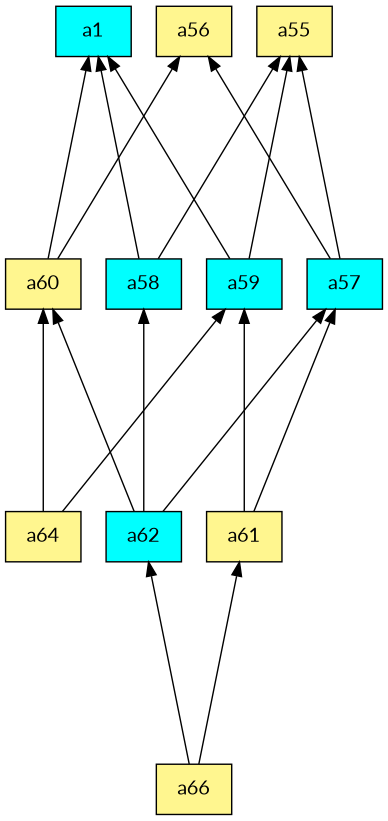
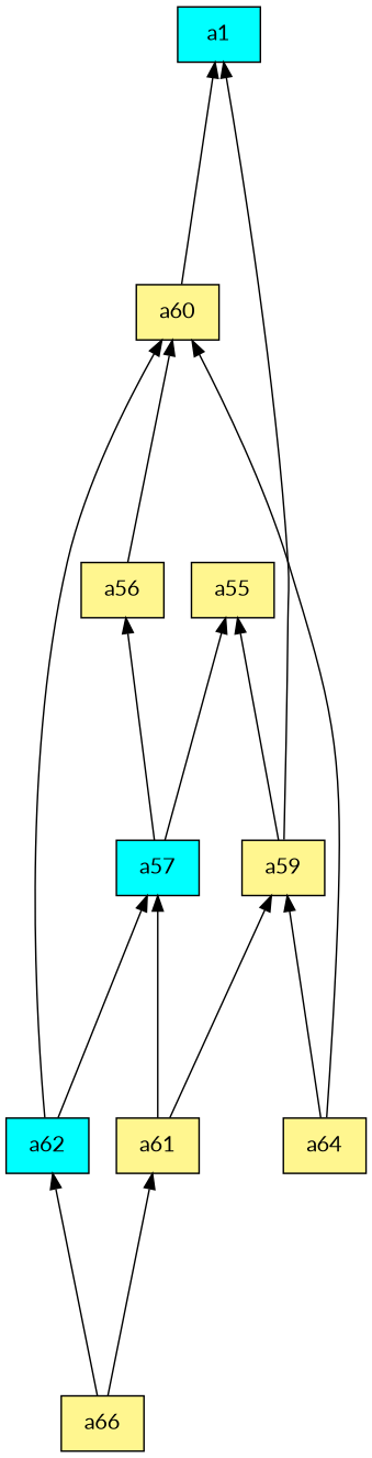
  digraph {
    fontname=Lato
    rankdir=BT
    ranksep=2.0
    node [fillcolor=khaki1 fontname=Lato shape=record style=filled]
    edge [fontname=Lato]
    n1 [label="{a61}"]
-   n2 [fillcolor=cyan label="{a59}"]
+   n2 [label="{a59}"]
    n3 [fillcolor=cyan label="{a57}"]
    n4 [fillcolor=cyan label="{a1}"]
    n5 [label="{a55}"]
    n6 [label="{a56}"]
-   n7 [fillcolor=cyan label="{a58}"]
    n8 [label="{a64}"]
    n9 [label="{a60}"]
    n10 [label="{a66}"]
    n11 [fillcolor=cyan label="{a62}"]
    n1 -> n2
    n1 -> n3
    n2 -> n4
    n2 -> n5
    n3 -> n5
    n3 -> n6
-   n7 -> n4
-   n7 -> n5
    n8 -> n2
    n8 -> n9
    n9 -> n4
-   n9 -> n6
+   n6 -> n9
    n10 -> n1
    n10 -> n11
    n11 -> n3
-   n11 -> n7
    n11 -> n9
  }
